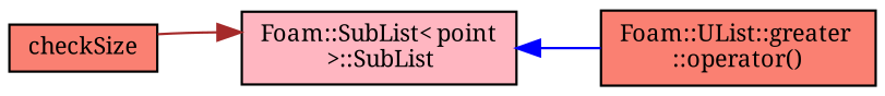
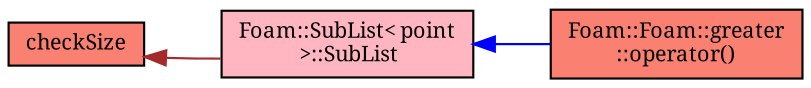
  digraph {
    fontname="Noto Serif"
    rankdir=LR
    node [color=black fillcolor=salmon fontname="Noto Serif" fontsize=10 shape=record style=filled]
    edge [dir=back fontname="Noto Serif" fontsize=10 labelfontname=FreeSans labelfontsize=10 style=solid]
    n1 [fontcolor=black height=0.2 label=checkSize width=0.4]
    n2 [fillcolor=lightpink height=0.2 label="Foam::SubList\< point\l \>::SubList" width=0.4]
-   n3 [height=0.2 label="Foam::UList::greater\l::operator()" width=0.4]
-   n2 -> n1 [color=brown]
+   n3 [height=0.2 label="Foam::Foam::greater\l::operator()" width=0.4]
+   n1 -> n2 [color=brown]
    n2 -> n3 [color=blue]
  }
